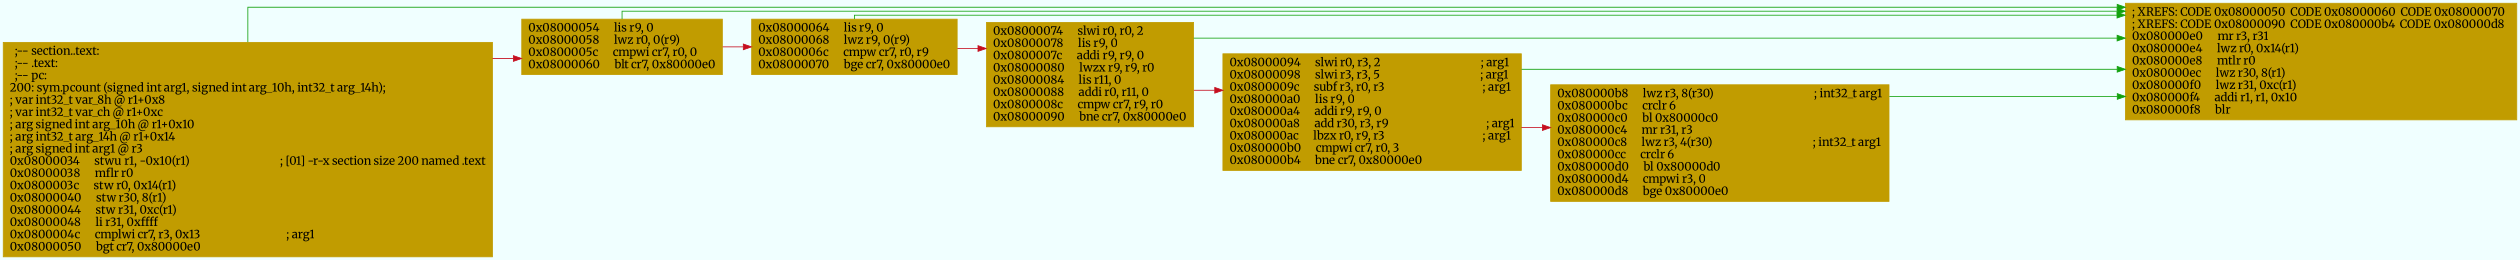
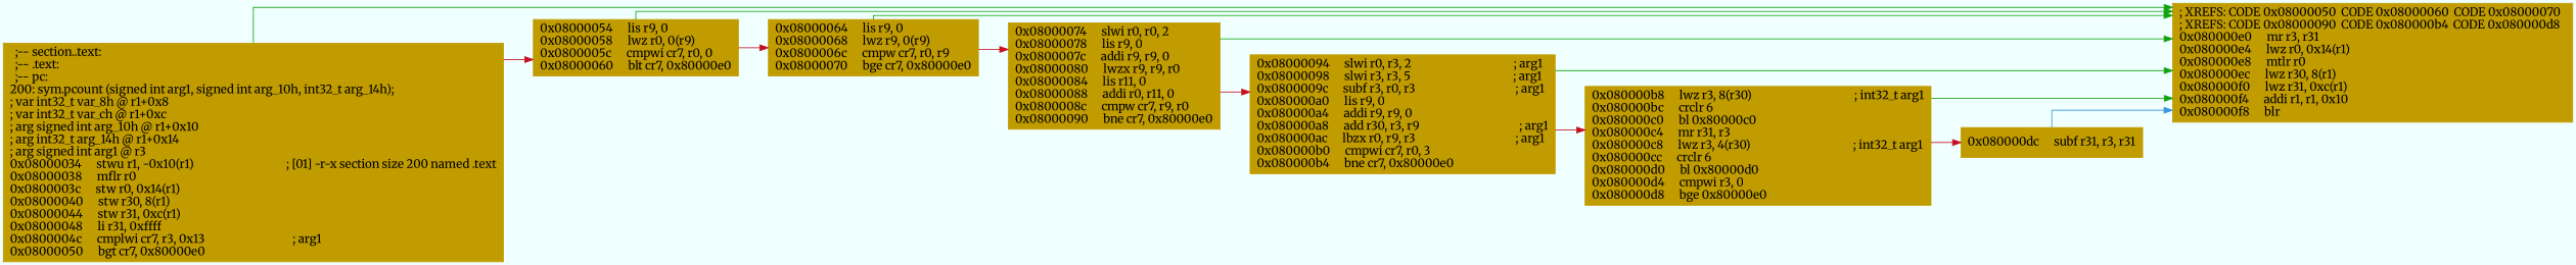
  digraph {
    bgcolor=azure
    fontname=Merriweather
    fontsize=8
    splines=ortho
    rankdir=LR
    node [color="#c19c00" fillcolor="#c19c00" fontname=Merriweather shape=box style=filled]
    edge [arrowhead=normal color="#c50f1f" fontname=Merriweather]
    n1 [label="  ;-- section..text:\l  ;-- .text:\l  ;-- pc:\l200: sym.pcount (signed int arg1, signed int arg_10h, int32_t arg_14h);\l; var int32_t var_8h @ r1+0x8\l; var int32_t var_ch @ r1+0xc\l; arg signed int arg_10h @ r1+0x10\l; arg int32_t arg_14h @ r1+0x14\l; arg signed int arg1 @ r3\l0x08000034      stwu r1, -0x10(r1)                                     ; [01] -r-x section size 200 named .text\l0x08000038      mflr r0\l0x0800003c      stw r0, 0x14(r1)\l0x08000040      stw r30, 8(r1)\l0x08000044      stw r31, 0xc(r1)\l0x08000048      li r31, 0xffff\l0x0800004c      cmplwi cr7, r3, 0x13                                   ; arg1\l0x08000050      bgt cr7, 0x80000e0\l"]
    n2 [label="0x08000054      lis r9, 0\l0x08000058      lwz r0, 0(r9)\l0x0800005c      cmpwi cr7, r0, 0\l0x08000060      blt cr7, 0x80000e0\l"]
    n3 [label="; XREFS: CODE 0x08000050  CODE 0x08000060  CODE 0x08000070  \l; XREFS: CODE 0x08000090  CODE 0x080000b4  CODE 0x080000d8  \l0x080000e0      mr r3, r31\l0x080000e4      lwz r0, 0x14(r1)\l0x080000e8      mtlr r0\l0x080000ec      lwz r30, 8(r1)\l0x080000f0      lwz r31, 0xc(r1)\l0x080000f4      addi r1, r1, 0x10\l0x080000f8      blr\l"]
    n4 [label="0x08000064      lis r9, 0\l0x08000068      lwz r9, 0(r9)\l0x0800006c      cmpw cr7, r0, r9\l0x08000070      bge cr7, 0x80000e0\l"]
    n5 [label="0x08000074      slwi r0, r0, 2\l0x08000078      lis r9, 0\l0x0800007c      addi r9, r9, 0\l0x08000080      lwzx r9, r9, r0\l0x08000084      lis r11, 0\l0x08000088      addi r0, r11, 0\l0x0800008c      cmpw cr7, r9, r0\l0x08000090      bne cr7, 0x80000e0\l"]
    n6 [label="0x08000094      slwi r0, r3, 2                                         ; arg1\l0x08000098      slwi r3, r3, 5                                         ; arg1\l0x0800009c      subf r3, r0, r3                                        ; arg1\l0x080000a0      lis r9, 0\l0x080000a4      addi r9, r9, 0\l0x080000a8      add r30, r3, r9                                        ; arg1\l0x080000ac      lbzx r0, r9, r3                                        ; arg1\l0x080000b0      cmpwi cr7, r0, 3\l0x080000b4      bne cr7, 0x80000e0\l"]
    n7 [label="0x080000b8      lwz r3, 8(r30)                                         ; int32_t arg1\l0x080000bc      crclr 6\l0x080000c0      bl 0x80000c0\l0x080000c4      mr r31, r3\l0x080000c8      lwz r3, 4(r30)                                         ; int32_t arg1\l0x080000cc      crclr 6\l0x080000d0      bl 0x80000d0\l0x080000d4      cmpwi r3, 0\l0x080000d8      bge 0x80000e0\l"]
+   n8 [label="0x080000dc      subf r31, r3, r31\l"]
    n1 -> n2
    n1 -> n3 [color="#13a10e"]
    n2 -> n3 [color="#13a10e"]
    n2 -> n4
    n4 -> n3 [color="#13a10e"]
    n4 -> n5
    n5 -> n3 [color="#13a10e"]
    n5 -> n6
    n6 -> n3 [color="#13a10e"]
    n6 -> n7
    n7 -> n3 [color="#13a10e"]
+   n7 -> n8
+   n8 -> n3 [color="#3a96dd"]
  }
